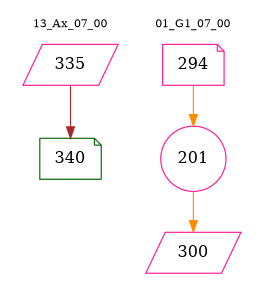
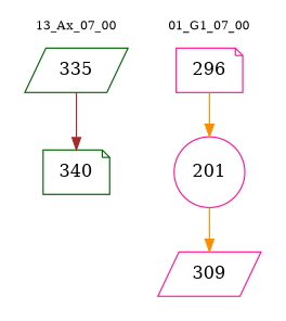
  digraph {
    node [color=deeppink shape=parallelogram]
    edge [color=darkorange]
-   n1 [label=335]
+   n1 [color=darkgreen label=335]
    n2 [color=darkgreen label=340 shape=note]
-   n3 [label=294 shape=note]
+   n3 [label=296 shape=note]
    n4 [label=201 shape=circle]
-   n5 [label=300]
+   n5 [label=309]
    subgraph cluster_1 {
      color=white
      fontsize=10
      label="13_Ax_07_00"
      n1
      n2
    }
    subgraph cluster_2 {
      color=white
      fontsize=10
      label="01_G1_07_00"
      n3
      n4
      n5
    }
    n1 -> n2 [color=brown]
    n3 -> n4
    n4 -> n5
  }
